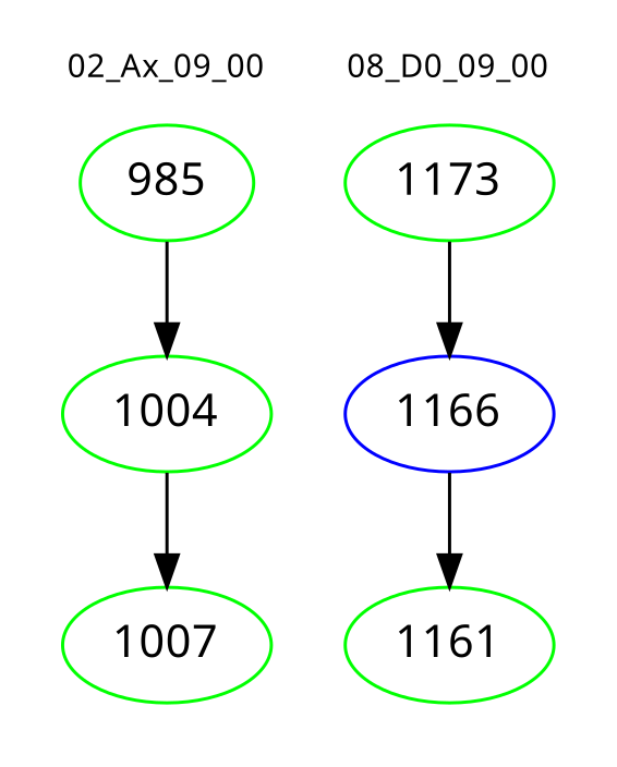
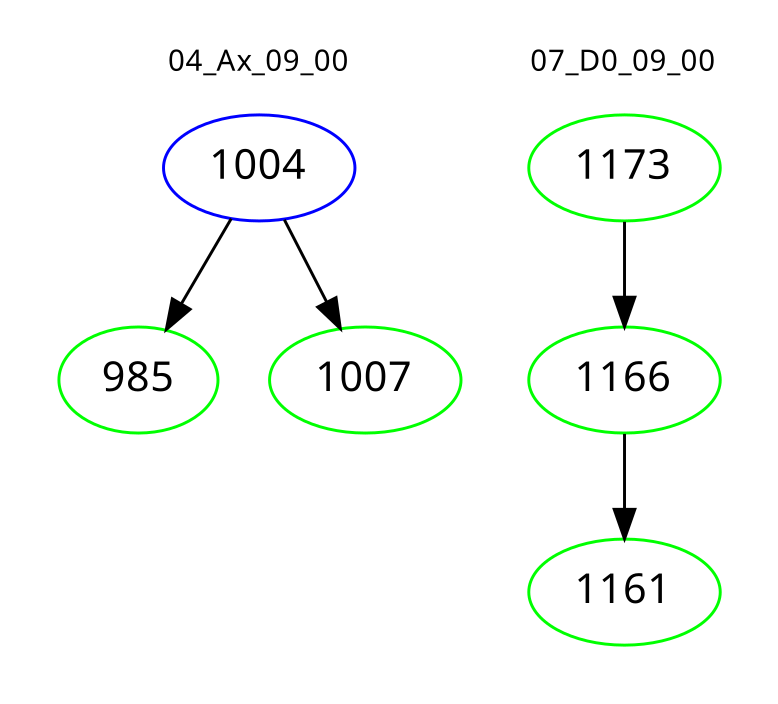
  digraph {
    fontname="Noto Sans"
    node [color=green fontname="Noto Sans"]
    edge [color=black fontname="Noto Sans"]
-   n1 [label=1004]
+   n1 [color=blue label=1004]
    n2 [label=985]
    n3 [label=1007]
-   n4 [color=blue label=1166]
+   n4 [label=1166]
    n5 [label=1161]
    n6 [label=1173]
    subgraph cluster_1 {
      color=white
      fontsize=10
-     label="02_Ax_09_00"
+     label="04_Ax_09_00"
      n1
      n2
      n3
    }
    subgraph cluster_2 {
      color=white
      fontsize=10
-     label="08_D0_09_00"
+     label="07_D0_09_00"
      n4
      n5
      n6
    }
-   n2 -> n1
+   n1 -> n2
    n1 -> n3
    n4 -> n5
    n6 -> n4
  }
